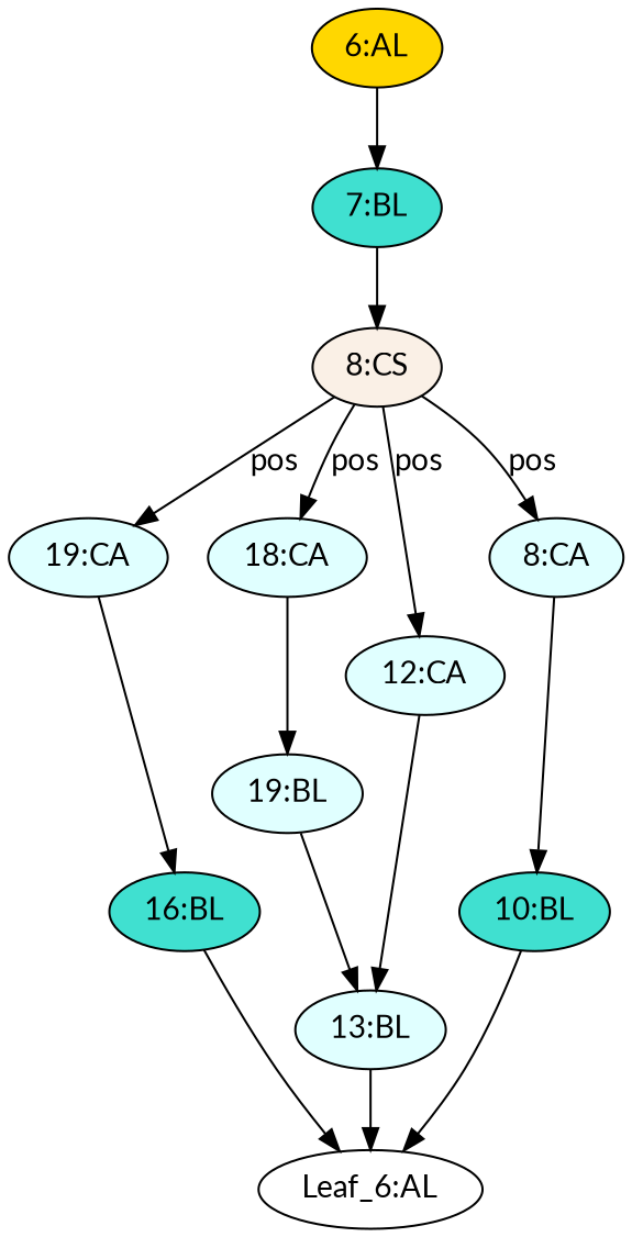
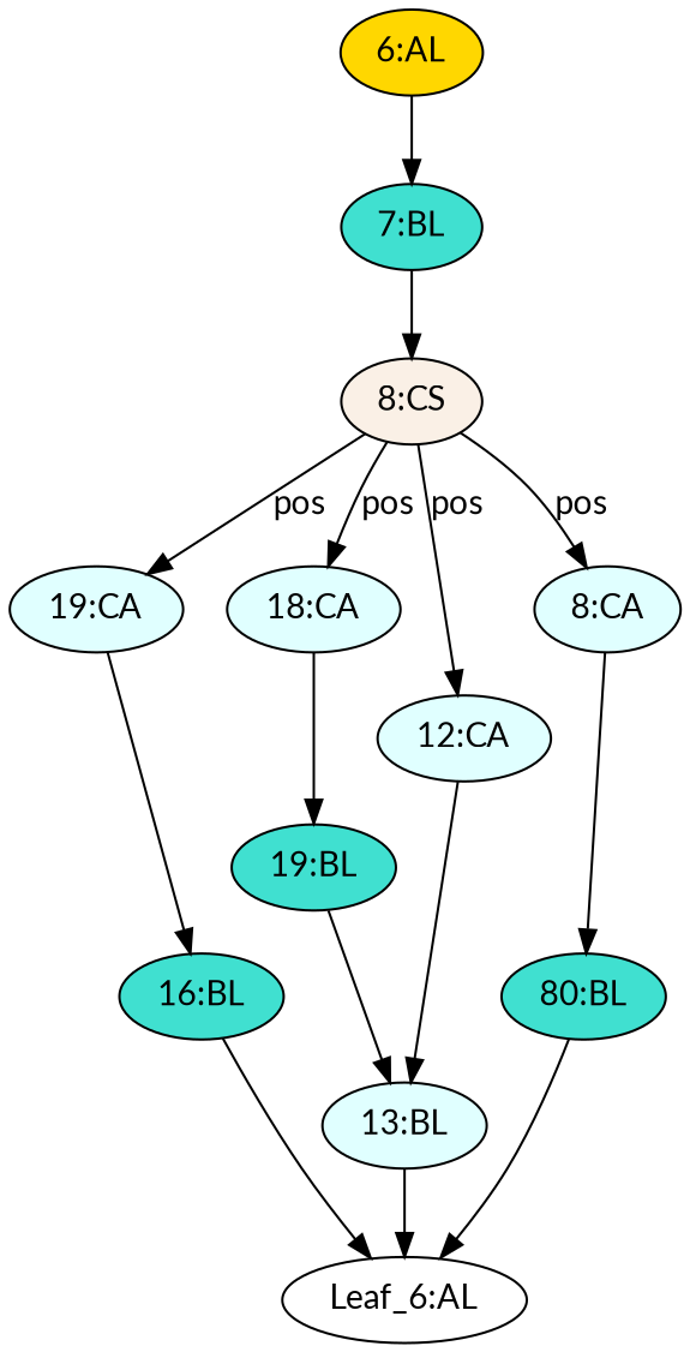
  strict digraph {
    fontname=Lato
    node [fillcolor=lightcyan fontname=Lato statements="[]" style=filled typ=Block]
    edge [cond="[]" fontname=Lato lineno=None]
-   n1 [ast="<pyverilog.vparser.ast.Block object at 0x7fe12a55b650>" label="19:BL"]
+   n1 [ast="<pyverilog.vparser.ast.Block object at 0x7fe12a55b650>" fillcolor=turquoise label="19:BL"]
    n2 [ast="<pyverilog.vparser.ast.Block object at 0x7fe12a55b910>" label="13:BL"]
    n3 [def_var="[]" label="Leaf_6:AL" fillcolor="" statements="" style="" typ=""]
    n4 [ast="<pyverilog.vparser.ast.Block object at 0x7fe12a55bcd0>" fillcolor=turquoise label="7:BL"]
    n5 [ast="<pyverilog.vparser.ast.CaseStatement object at 0x7fe12a55b710>" fillcolor=linen label="8:CS" typ=CaseStatement]
    n6 [ast="<pyverilog.vparser.ast.Case object at 0x7fe12a55ba50>" label="18:CA" typ=Case]
    n7 [ast="<pyverilog.vparser.ast.Case object at 0x7fe12a55b950>" label="19:CA" typ=Case]
    n8 [ast="<pyverilog.vparser.ast.Case object at 0x7fe12a55b890>" label="12:CA" typ=Case]
    n9 [ast="<pyverilog.vparser.ast.Case object at 0x7fe12a55b7d0>" label="8:CA" typ=Case]
    n10 [ast="<pyverilog.vparser.ast.Block object at 0x7fe12a55b9d0>" fillcolor=turquoise label="16:BL"]
-   n11 [ast="<pyverilog.vparser.ast.Block object at 0x7fe12a55b850>" fillcolor=turquoise label="10:BL"]
+   n11 [ast="<pyverilog.vparser.ast.Block object at 0x7fe12a55b850>" fillcolor=turquoise label="80:BL"]
    n12 [ast="<pyverilog.vparser.ast.Always object at 0x7fe12a55bb50>" clk_sens=False fillcolor=gold label="6:AL" sens="['in', 'pos']" typ=Always use_var="['pos']"]
    n1 -> n2
    n2 -> n3
    n4 -> n5
    n5 -> n6 [cond="['pos']" label=pos lineno=8]
    n5 -> n7 [cond="['pos']" label=pos lineno=8]
    n5 -> n8 [cond="['pos']" label=pos lineno=8]
    n5 -> n9 [cond="['pos']" label=pos lineno=8]
    n6 -> n1
    n7 -> n10
    n8 -> n2
    n9 -> n11
    n10 -> n3
    n11 -> n3
    n12 -> n4
  }
